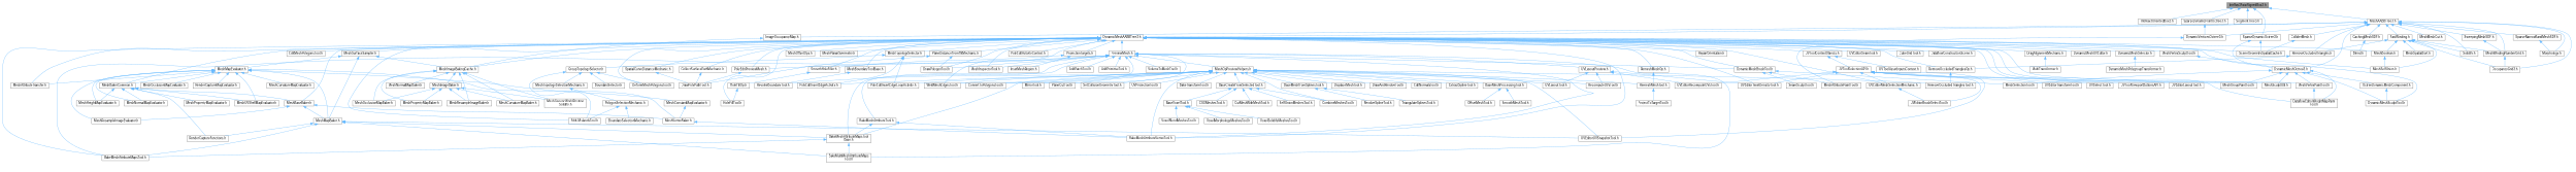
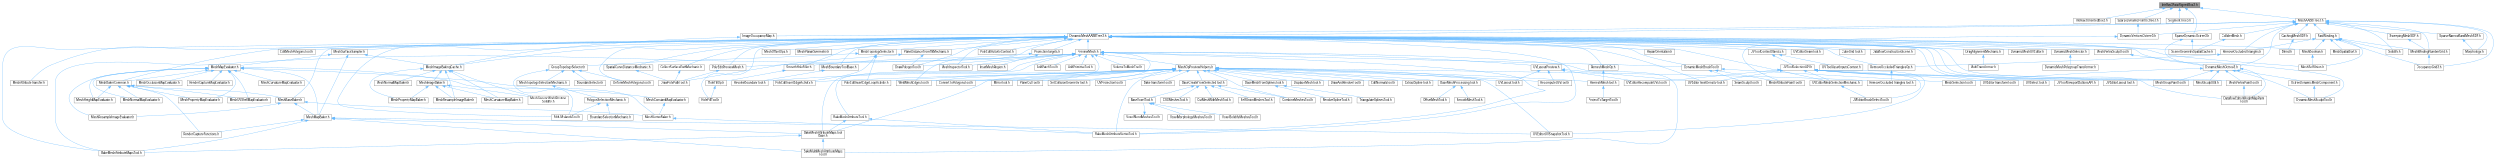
  digraph {
    fontname=Inter
    node [color=grey40 fillcolor=white fontname=Inter fontsize=10 shape=box style=filled]
    edge [color=steelblue1 dir=back fontname=Inter fontsize=10 labelfontname=Helvetica labelfontsize=10 style=solid]
    n1 [color=gray40 fillcolor=grey60 fontcolor=black height=0.2 label="IntrRay3AxisAlignedBox3.h" width=0.4]
    n2 [height=0.2 label="IntrRay3OrientedBox3.h" width=0.4]
    n3 [height=0.2 label="MeshAABBTree3.h" width=0.4]
    n4 [height=0.2 label="SegmentTree3.h" width=0.4]
    n5 [height=0.2 label="SparseDynamicOctree3.h" width=0.4]
    n6 [height=0.2 label="SparseDynamicPointOctree3.h" width=0.4]
    n7 [height=0.2 label="CachingMeshSDF.h" width=0.4]
    n8 [height=0.2 label="ColliderMesh.h" width=0.4]
    n9 [height=0.2 label="DynamicMeshAABBTree3.h" width=0.4]
    n10 [height=0.2 label="DynamicMeshOctree3.h" width=0.4]
    n11 [height=0.2 label="DynamicVerticesOctree3.h" width=0.4]
    n12 [height=0.2 label="FastWinding.h" width=0.4]
    n13 [height=0.2 label="MeshWindingNumberGrid.h" width=0.4]
    n14 [height=0.2 label="OccupancyGrid3.h" width=0.4]
    n15 [height=0.2 label="RemoveOccludedTriangles.h" width=0.4]
    n16 [height=0.2 label="Solidify.h" width=0.4]
    n17 [height=0.2 label="ImageOccupancyMap.h" width=0.4]
-   n18 [height=0.2 label="MeshMeshCut.h" width=0.4]
    n19 [height=0.2 label="Morphology.h" width=0.4]
    n20 [height=0.2 label="SparseNarrowBandMeshSDF.h" width=0.4]
    n21 [height=0.2 label="SweepingMeshSDF.h" width=0.4]
    n22 [height=0.2 label="SceneGeometrySpatialCache.h" width=0.4]
    n23 [height=0.2 label="Blend.h" width=0.4]
    n24 [height=0.2 label="BakeMeshAttributeMapsTool.h" width=0.4]
    n25 [height=0.2 label="BakeMeshAttributeVertexTool.h" width=0.4]
    n26 [height=0.2 label="CollectSurfacePathMechanic.h" width=0.4]
    n27 [height=0.2 label="CubeGridTool.h" width=0.4]
    n28 [height=0.2 label="DataflowConstructionScene.h" width=0.4]
    n29 [height=0.2 label="DataflowEditorWeightMapPaint\lTool.h" width=0.4]
    n30 [height=0.2 label="DeformMeshPolygonsTool.h" width=0.4]
    n31 [height=0.2 label="DragAlignmentMechanic.h" width=0.4]
    n32 [height=0.2 label="DrawPolygonTool.h" width=0.4]
    n33 [height=0.2 label="DynamicMeshBrushTool.h" width=0.4]
    n34 [height=0.2 label="DynamicMeshSculptTool.h" width=0.4]
    n35 [height=0.2 label="DynamicMeshSelector.h" width=0.4]
    n36 [height=0.2 label="DynamicMeshUVEditor.h" width=0.4]
    n37 [height=0.2 label="EditMeshPolygonsTool.h" width=0.4]
    n38 [height=0.2 label="EditUVIslandsTool.h" width=0.4]
    n39 [height=0.2 label="HoleFillTool.h" width=0.4]
    n40 [height=0.2 label="MeshAttributeTransfer.h" width=0.4]
    n41 [height=0.2 label="MeshBakerCommon.h" width=0.4]
    n42 [height=0.2 label="MeshBaseBaker.h" width=0.4]
    n43 [height=0.2 label="MeshBoolean.h" width=0.4]
    n44 [height=0.2 label="MeshSelfUnion.h" width=0.4]
    n45 [height=0.2 label="MeshBoundaryToolBase.h" width=0.4]
    n46 [height=0.2 label="MeshGroupPaintTool.h" width=0.4]
    n47 [height=0.2 label="MeshImageBakingCache.h" width=0.4]
    n48 [height=0.2 label="MeshInspectorTool.h" width=0.4]
    n49 [height=0.2 label="MeshOffsetOps.h" width=0.4]
    n50 [height=0.2 label="MeshPlanarSymmetry.h" width=0.4]
    n51 [height=0.2 label="MeshSculptUtil.h" width=0.4]
    n52 [height=0.2 label="MeshSurfaceSampler.h" width=0.4]
    n53 [height=0.2 label="MeshTopologySelector.h" width=0.4]
    n54 [height=0.2 label="MeshVertexPaintTool.h" width=0.4]
    n55 [height=0.2 label="MeshVertexSculptTool.h" width=0.4]
    n56 [height=0.2 label="PlaneDistanceFromHitMechanic.h" width=0.4]
    n57 [height=0.2 label="PolyEditActivityContext.h" width=0.4]
    n58 [height=0.2 label="PolyEditPreviewMesh.h" width=0.4]
    n59 [height=0.2 label="PreviewMesh.h" width=0.4]
    n60 [height=0.2 label="WeldMeshEdgesTool.h" width=0.4]
    n61 [height=0.2 label="UVEditorTexelDensityTool.h" width=0.4]
    n62 [height=0.2 label="ProjectionTargets.h" width=0.4]
    n63 [height=0.2 label="SmoothHoleFiller.h" width=0.4]
    n64 [height=0.2 label="RemeshMeshOp.h" width=0.4]
    n65 [height=0.2 label="RemoveOccludedTrianglesOp.h" width=0.4]
    n66 [height=0.2 label="RepairOrientation.h" width=0.4]
    n67 [height=0.2 label="SpatialCurveDistanceMechanic.h" width=0.4]
    n68 [height=0.2 label="UVEditorMeshSelectionMechanic.h" width=0.4]
    n69 [height=0.2 label="UVEditorSeamTool.h" width=0.4]
    n70 [height=0.2 label="UVToolContextObjects.h" width=0.4]
    n71 [height=0.2 label="MeshSelectionTool.h" width=0.4]
    n72 [height=0.2 label="OctreeDynamicMeshComponent.h" width=0.4]
    n73 [height=0.2 label="MeshAttributePaintTool.h" width=0.4]
    n74 [height=0.2 label="MeshSpatialSort.h" width=0.4]
    n75 [height=0.2 label="DrawPolyPathTool.h" width=0.4]
    n76 [height=0.2 label="MultiTransformer.h" width=0.4]
    n77 [height=0.2 label="SeamSculptTool.h" width=0.4]
    n78 [height=0.2 label="DynamicMeshPolygroupTransformer.h" width=0.4]
    n79 [height=0.2 label="RenderCaptureFunctions.h" width=0.4]
    n80 [height=0.2 label="MeshHeightMapEvaluator.h" width=0.4]
    n81 [height=0.2 label="MeshNormalMapEvaluator.h" width=0.4]
    n82 [height=0.2 label="MeshPropertyMapEvaluator.h" width=0.4]
    n83 [height=0.2 label="MeshUVShellMapEvaluator.h" width=0.4]
    n84 [height=0.2 label="MeshMapBaker.h" width=0.4]
    n85 [height=0.2 label="MeshResampleImageEvaluator.h" width=0.4]
    n86 [height=0.2 label="MeshVertexBaker.h" width=0.4]
    n87 [height=0.2 label="RevolveBoundaryTool.h" width=0.4]
    n88 [height=0.2 label="MeshCurvatureMapBaker.h" width=0.4]
    n89 [height=0.2 label="MeshGenericWorldPosition\lSolidify.h" width=0.4]
    n90 [height=0.2 label="MeshImageBaker.h" width=0.4]
    n91 [height=0.2 label="MeshNormalMapBaker.h" width=0.4]
-   n92 [height=0.2 label="MeshOcclusionMapBaker.h" width=0.4]
    n93 [height=0.2 label="MeshPropertyMapBaker.h" width=0.4]
    n94 [height=0.2 label="MeshResampleImageBaker.h" width=0.4]
    n95 [height=0.2 label="MeshMapEvaluator.h" width=0.4]
    n96 [height=0.2 label="GroupTopologySelector.h" width=0.4]
    n97 [height=0.2 label="PolyEditInsertEdgeActivity.h" width=0.4]
    n98 [height=0.2 label="PolyEditInsertEdgeLoopActivity.h" width=0.4]
    n99 [height=0.2 label="BakeMeshAttributeMapsTool\lBase.h" width=0.4]
    n100 [height=0.2 label="BakeMultiMeshAttributeMaps\lTool.h" width=0.4]
    n101 [height=0.2 label="AddPatchTool.h" width=0.4]
    n102 [height=0.2 label="AddPrimitiveTool.h" width=0.4]
    n103 [height=0.2 label="BakeMeshAttributeTool.h" width=0.4]
    n104 [height=0.2 label="ConvertToPolygonsTool.h" width=0.4]
    n105 [height=0.2 label="MeshOpPreviewHelpers.h" width=0.4]
    n106 [height=0.2 label="UVLayoutPreview.h" width=0.4]
    n107 [height=0.2 label="VolumeToMeshTool.h" width=0.4]
    n108 [height=0.2 label="InsetMeshRegion.h" width=0.4]
    n109 [height=0.2 label="HoleFillOp.h" width=0.4]
    n110 [height=0.2 label="RemeshMeshTool.h" width=0.4]
    n111 [height=0.2 label="RemoveOccludedTrianglesTool.h" width=0.4]
    n112 [height=0.2 label="UVEditorBrushSelectTool.h" width=0.4]
    n113 [height=0.2 label="UVToolAssetInputsContext.h" width=0.4]
    n114 [height=0.2 label="UVToolSelectionAPI.h" width=0.4]
    n115 [height=0.2 label="UVEditorUVSnapshotTool.h" width=0.4]
    n116 [height=0.2 label="MeshConstantMapEvaluator.h" width=0.4]
    n117 [height=0.2 label="MeshCurvatureMapEvaluator.h" width=0.4]
    n118 [height=0.2 label="MeshOcclusionMapEvaluator.h" width=0.4]
    n119 [height=0.2 label="RenderCaptureMapEvaluator.h" width=0.4]
    n120 [height=0.2 label="BoundarySelector.h" width=0.4]
    n121 [height=0.2 label="MeshTopologySelectionMechanic.h" width=0.4]
    n122 [height=0.2 label="PolygonSelectionMechanic.h" width=0.4]
    n123 [height=0.2 label="BoundarySelectionMechanic.h" width=0.4]
    n124 [height=0.2 label="BakeTransformTool.h" width=0.4]
    n125 [height=0.2 label="BaseCreateFromSelectedTool.h" width=0.4]
    n126 [height=0.2 label="CombineMeshesTool.h" width=0.4]
    n127 [height=0.2 label="BaseMeshFromSplinesTool.h" width=0.4]
    n128 [height=0.2 label="BaseMeshProcessingTool.h" width=0.4]
    n129 [height=0.2 label="DisplaceMeshTool.h" width=0.4]
    n130 [height=0.2 label="DrawAndRevolveTool.h" width=0.4]
    n131 [height=0.2 label="EditNormalsTool.h" width=0.4]
    n132 [height=0.2 label="ExtractSplineTool.h" width=0.4]
    n133 [height=0.2 label="MirrorTool.h" width=0.4]
    n134 [height=0.2 label="PlaneCutTool.h" width=0.4]
    n135 [height=0.2 label="RecomputeUVsTool.h" width=0.4]
    n136 [height=0.2 label="SetCollisionGeometryTool.h" width=0.4]
    n137 [height=0.2 label="UVLayoutTool.h" width=0.4]
    n138 [height=0.2 label="UVProjectionTool.h" width=0.4]
    n139 [height=0.2 label="UVEditorRecomputeUVsTool.h" width=0.4]
    n140 [height=0.2 label="BaseVoxelTool.h" width=0.4]
    n141 [height=0.2 label="CSGMeshesTool.h" width=0.4]
    n142 [height=0.2 label="CutMeshWithMeshTool.h" width=0.4]
    n143 [height=0.2 label="SelfUnionMeshesTool.h" width=0.4]
    n144 [height=0.2 label="RevolveSplineTool.h" width=0.4]
    n145 [height=0.2 label="TriangulateSplinesTool.h" width=0.4]
    n146 [height=0.2 label="OffsetMeshTool.h" width=0.4]
    n147 [height=0.2 label="SmoothMeshTool.h" width=0.4]
    n148 [height=0.2 label="ProjectToTargetTool.h" width=0.4]
    n149 [height=0.2 label="VoxelBlendMeshesTool.h" width=0.4]
    n150 [height=0.2 label="VoxelMorphologyMeshesTool.h" width=0.4]
    n151 [height=0.2 label="VoxelSolidifyMeshesTool.h" width=0.4]
    n152 [height=0.2 label="UVEditorLayoutTool.h" width=0.4]
    n153 [height=0.2 label="UVEditorTransformTool.h" width=0.4]
    n154 [height=0.2 label="UVSelectTool.h" width=0.4]
    n155 [height=0.2 label="UVToolViewportButtonsAPI.h" width=0.4]
    n1 -> n2
    n1 -> n3
    n1 -> n4
    n1 -> n5
    n1 -> n6
    n3 -> n7
    n3 -> n8
    n3 -> n9
    n3 -> n10
    n3 -> n11
    n3 -> n12
    n3 -> n13
    n3 -> n14
    n3 -> n15
    n3 -> n16
    n3 -> n17
-   n3 -> n18
    n3 -> n19
    n3 -> n20
    n3 -> n21
    n5 -> n10
    n5 -> n22
    n6 -> n11
    n7 -> n23
    n8 -> n22
    n9 -> n22
    n9 -> n24
    n9 -> n25
    n9 -> n26
    n9 -> n27
    n9 -> n28
    n9 -> n29
    n9 -> n30
    n9 -> n31
    n9 -> n32
    n9 -> n33
    n9 -> n34
    n9 -> n35
    n9 -> n36
    n9 -> n37
    n9 -> n38
    n9 -> n39
    n9 -> n40
    n9 -> n41
    n9 -> n42
    n9 -> n43
    n9 -> n44
    n9 -> n45
    n9 -> n46
    n9 -> n47
    n9 -> n48
    n9 -> n49
    n9 -> n50
    n9 -> n51
    n9 -> n52
    n9 -> n53
    n9 -> n54
    n9 -> n55
    n9 -> n56
    n9 -> n57
    n9 -> n58
    n9 -> n59
    n9 -> n60
    n9 -> n61
    n9 -> n62
    n9 -> n63
    n9 -> n64
    n9 -> n65
    n9 -> n66
    n9 -> n67
    n9 -> n68
    n9 -> n69
    n9 -> n70
    n10 -> n29
    n10 -> n34
    n10 -> n46
    n10 -> n51
    n10 -> n54
    n10 -> n71
    n10 -> n72
    n11 -> n73
    n12 -> n13
    n12 -> n14
    n12 -> n15
    n12 -> n16
    n12 -> n43
    n12 -> n44
    n12 -> n74
    n13 -> n14
    n15 -> n65
    n17 -> n47
    n20 -> n19
    n21 -> n13
    n26 -> n75
    n31 -> n76
    n33 -> n71
    n33 -> n73
    n33 -> n77
    n35 -> n78
    n41 -> n42
    n41 -> n79
    n41 -> n80
    n41 -> n81
    n41 -> n82
    n41 -> n83
    n42 -> n84
    n42 -> n85
    n42 -> n86
    n43 -> n44
    n45 -> n87
    n47 -> n88
    n47 -> n89
    n47 -> n90
    n47 -> n91
-   n47 -> n92
    n47 -> n93
    n47 -> n94
    n52 -> n47
    n52 -> n84
    n52 -> n95
    n53 -> n96
    n53 -> n97
    n53 -> n98
    n54 -> n29
    n55 -> n10
    n56 -> n32
    n56 -> n75
    n58 -> n75
    n59 -> n24
    n59 -> n25
    n59 -> n32
    n59 -> n33
    n59 -> n48
    n59 -> n58
    n59 -> n60
    n59 -> n99
    n59 -> n100
    n59 -> n101
    n59 -> n102
    n59 -> n103
    n59 -> n104
    n59 -> n105
    n59 -> n106
    n59 -> n107
    n62 -> n63
    n62 -> n108
    n63 -> n109
    n64 -> n110
    n65 -> n111
    n67 -> n75
    n68 -> n112
    n70 -> n113
    n70 -> n114
    n72 -> n34
    n84 -> n24
    n84 -> n79
    n84 -> n99
    n84 -> n100
    n84 -> n115
    n86 -> n25
    n90 -> n88
    n90 -> n89
-   n90 -> n92
    n90 -> n93
    n90 -> n94
    n95 -> n41
    n95 -> n80
    n95 -> n81
-   n95 -> n40
+   n95 -> n82
    n95 -> n83
    n95 -> n84
    n95 -> n85
    n95 -> n86
    n95 -> n116
    n95 -> n117
    n95 -> n118
    n95 -> n119
    n96 -> n30
    n96 -> n38
    n96 -> n120
    n96 -> n121
    n99 -> n24
    n99 -> n100
    n103 -> n25
    n103 -> n99
    n105 -> n25
    n105 -> n60
    n105 -> n87
    n105 -> n97
    n105 -> n98
    n105 -> n99
    n105 -> n104
    n105 -> n110
    n105 -> n111
    n105 -> n115
    n105 -> n124
    n105 -> n125
    n105 -> n126
    n105 -> n127
    n105 -> n128
    n105 -> n129
    n105 -> n130
    n105 -> n131
    n105 -> n132
    n105 -> n133
    n105 -> n134
    n105 -> n135
    n105 -> n136
    n105 -> n137
    n105 -> n138
    n106 -> n61
    n106 -> n135
    n106 -> n137
    n106 -> n139
    n109 -> n39
    n110 -> n148
    n114 -> n61
    n114 -> n68
    n114 -> n112
    n114 -> n115
    n114 -> n139
    n114 -> n152
    n114 -> n153
    n114 -> n154
    n114 -> n155
    n116 -> n86
    n121 -> n122
    n122 -> n38
    n122 -> n123
    n125 -> n126
    n125 -> n140
    n125 -> n141
    n125 -> n142
    n125 -> n143
    n127 -> n144
    n127 -> n145
    n128 -> n146
    n128 -> n147
-   n140 -> n149
+   n149 -> n140
    n140 -> n150
    n140 -> n151
  }
